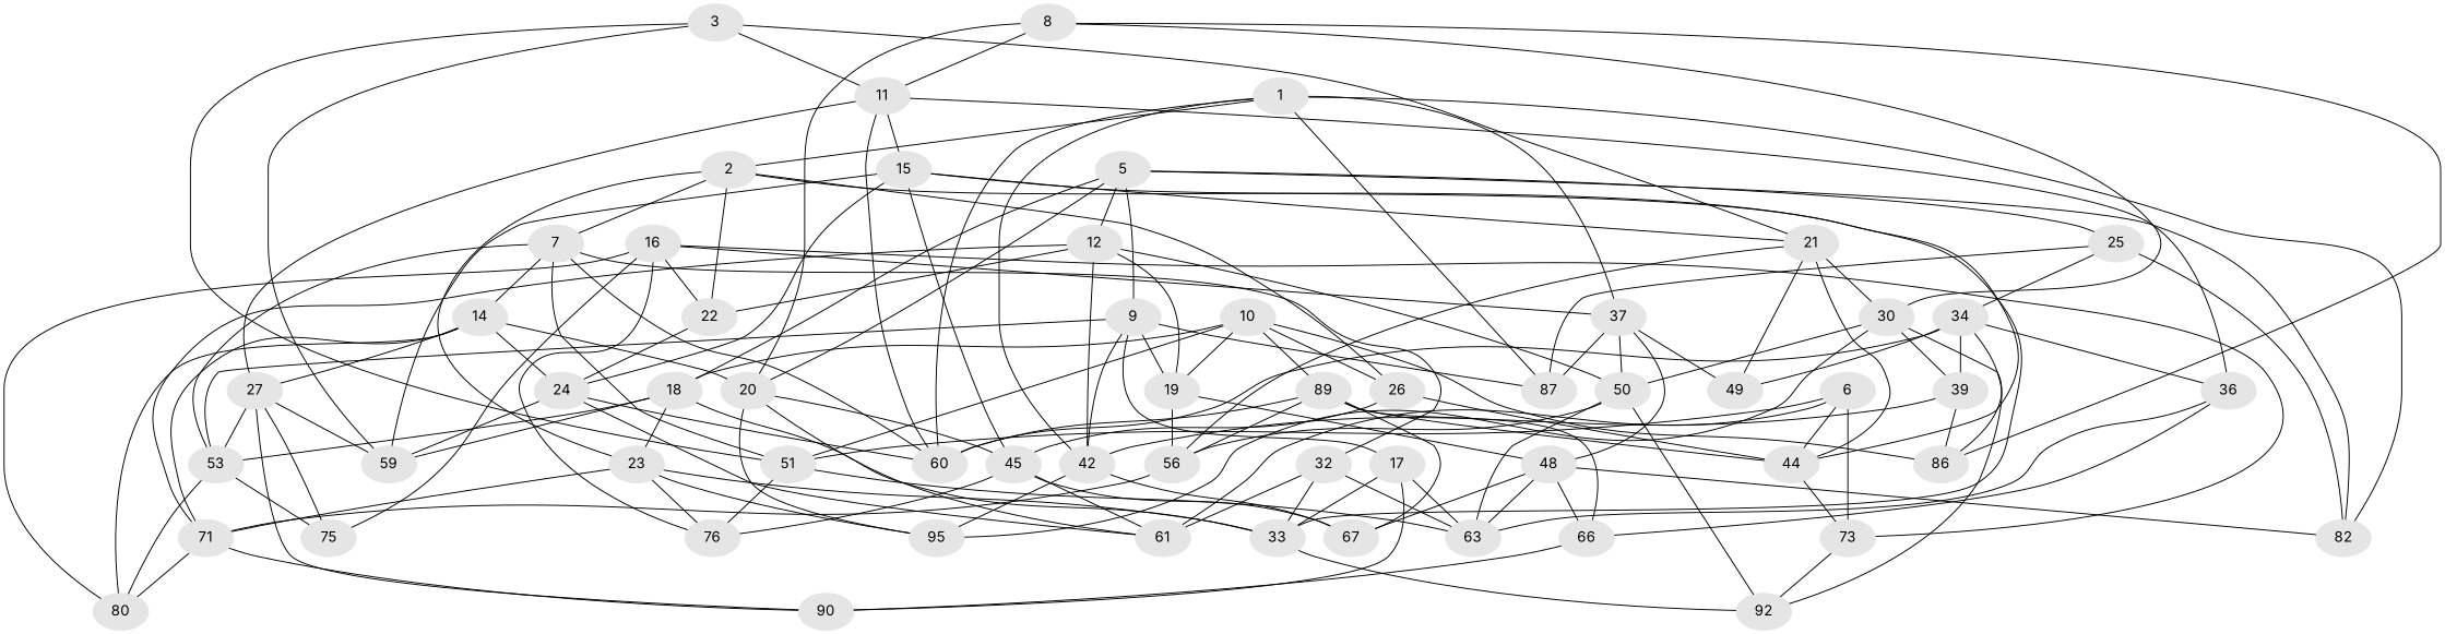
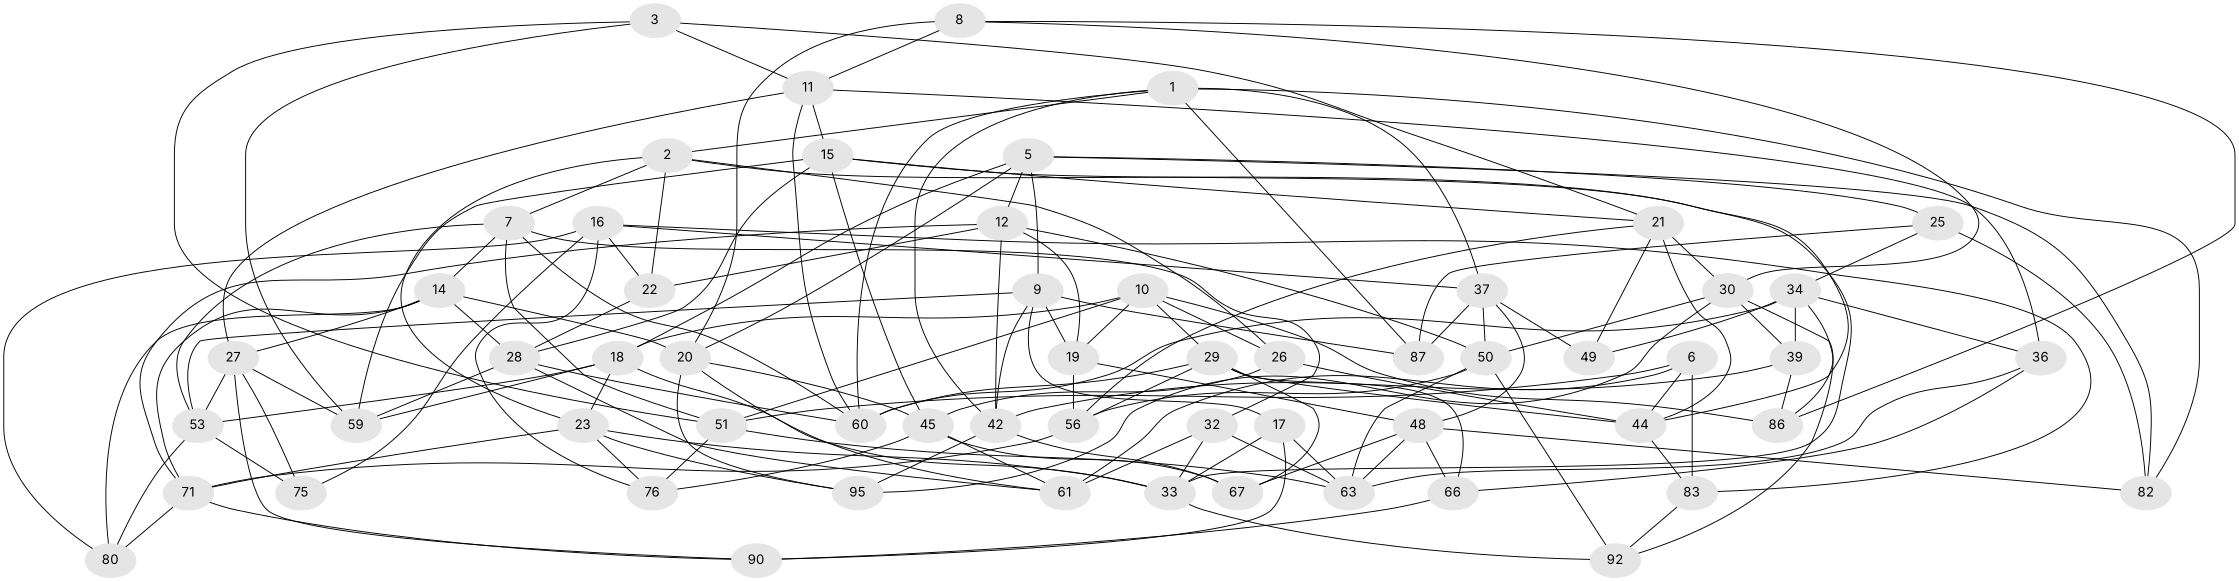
  graph {
    fontname=Inter
    node [color=gray90 fontname=Inter style=filled]
    edge [fontname=Inter]
    1 [super="+31"]
    2 [super="+47"]
    37 [super="+96"]
    42 [super="+98"]
    60 [super="+62"]
    82
    87
    7 [super="+35"]
    22
    23 [super="+91"]
    26
    33 [super="+97"]
    49 [super="+52"]
    50 [super="+94"]
    48 [super="+78"]
    95
    67
    51 [super="+58"]
    14 [super="+28"]
    32
    53 [super="+99"]
-   24 [super="+85"]
+   24 [super="+85" label=28]
    71 [super="+88"]
    76
    44 [super="+74"]
    45 [super="+55"]
    92
    11 [super="+46"]
    15 [super="+64"]
    27 [super="+68"]
    36
    3
    21 [super="+57"]
    59 [super="+77"]
    30 [super="+65"]
    56 [super="+89"]
    63 [super="+72"]
-   73 [super="+83"]
+   73 [super="+83" label=83]
    5 [super="+41"]
    9 [super="+43"]
    12 [super="+84"]
    18 [super="+38"]
    20 [super="+40"]
    25
    17
    19 [super="+54"]
    61 [super="+81"]
    34 [super="+79"]
    6 [super="+93"]
    80
    75
    8
    86
    39
    90
    10 [super="+13"]
-   29 [super="+69" label=89]
+   29 [super="+69"]
    66
    16 [super="+70"]
    1 -- 2
    1 -- 37
    1 -- 42
    1 -- 60
    1 -- 82
    1 -- 87
    2 -- 7
    2 -- 22
    2 -- 23
    2 -- 26
    2 -- 33
    37 -- 87
    37 -- 49
    37 -- 50
    37 -- 48
    42 -- 95
    42 -- 67
    7 -- 60
    7 -- 51
    7 -- 14
    7 -- 32
    7 -- 53
    22 -- 24
    23 -- 33
    23 -- 95
    23 -- 71
    23 -- 76
    26 -- 44
    26 -- 45
    33 -- 92
    50 -- 92
    50 -- 56
    50 -- 63
    48 -- 82
    48 -- 67
    48 -- 63
    48 -- 66
    51 -- 76
    51 -- 63
    14 -- 24
    14 -- 71
    14 -- 27
    14 -- 20
    14 -- 80
    32 -- 33
    32 -- 63
    32 -- 61
    53 -- 80
    53 -- 75
    24 -- 60
    24 -- 59
    24 -- 61
    71 -- 80
    71 -- 90
    44 -- 73
    45 -- 67
    45 -- 76
    45 -- 61
    11 -- 60
    11 -- 15
    11 -- 27
    11 -- 36
    15 -- 24
    15 -- 44
    15 -- 45
    15 -- 21
    15 -- 59
    27 -- 53
    27 -- 59
    27 -- 75
    27 -- 90
    36 -- 63
    36 -- 66
    3 -- 51
    3 -- 11
    3 -- 21
    3 -- 59
    21 -- 49
    21 -- 44
    21 -- 30
    21 -- 56
    30 -- 50
    30 -- 95
    30 -- 92
    30 -- 39
    56 -- 71
    73 -- 92
    5 -- 82
    5 -- 9
    5 -- 12
    5 -- 18
    5 -- 20
    5 -- 25
    9 -- 42
    9 -- 87
    9 -- 53
    9 -- 17
    9 -- 19
    12 -- 42
    12 -- 22
    12 -- 50
    12 -- 71
    12 -- 19
    18 -- 23
    18 -- 33
    18 -- 53
    18 -- 59
    20 -- 95
    20 -- 45
    20 -- 61
    25 -- 82
    25 -- 87
    25 -- 34
    17 -- 33
    17 -- 63
    17 -- 90
    19 -- 48
    19 -- 56 [weight=2]
    34 -- 60
    34 -- 49
    34 -- 36
    34 -- 86
    34 -- 39
    6 -- 51
    6 -- 44
    6 -- 73 [weight=2]
    6 -- 61 [weight=2]
    8 -- 11
    8 -- 30
    8 -- 20
    8 -- 86
    39 -- 42
    39 -- 86
    10 -- 26
    10 -- 51
    10 -- 18
    10 -- 19
    10 -- 86
    10 -- 29
    29 -- 60
    29 -- 67
    29 -- 44
    29 -- 56
    29 -- 66
    66 -- 90
    16 -- 37
    16 -- 22
    16 -- 76
    16 -- 73
    16 -- 80
    16 -- 75
  }
